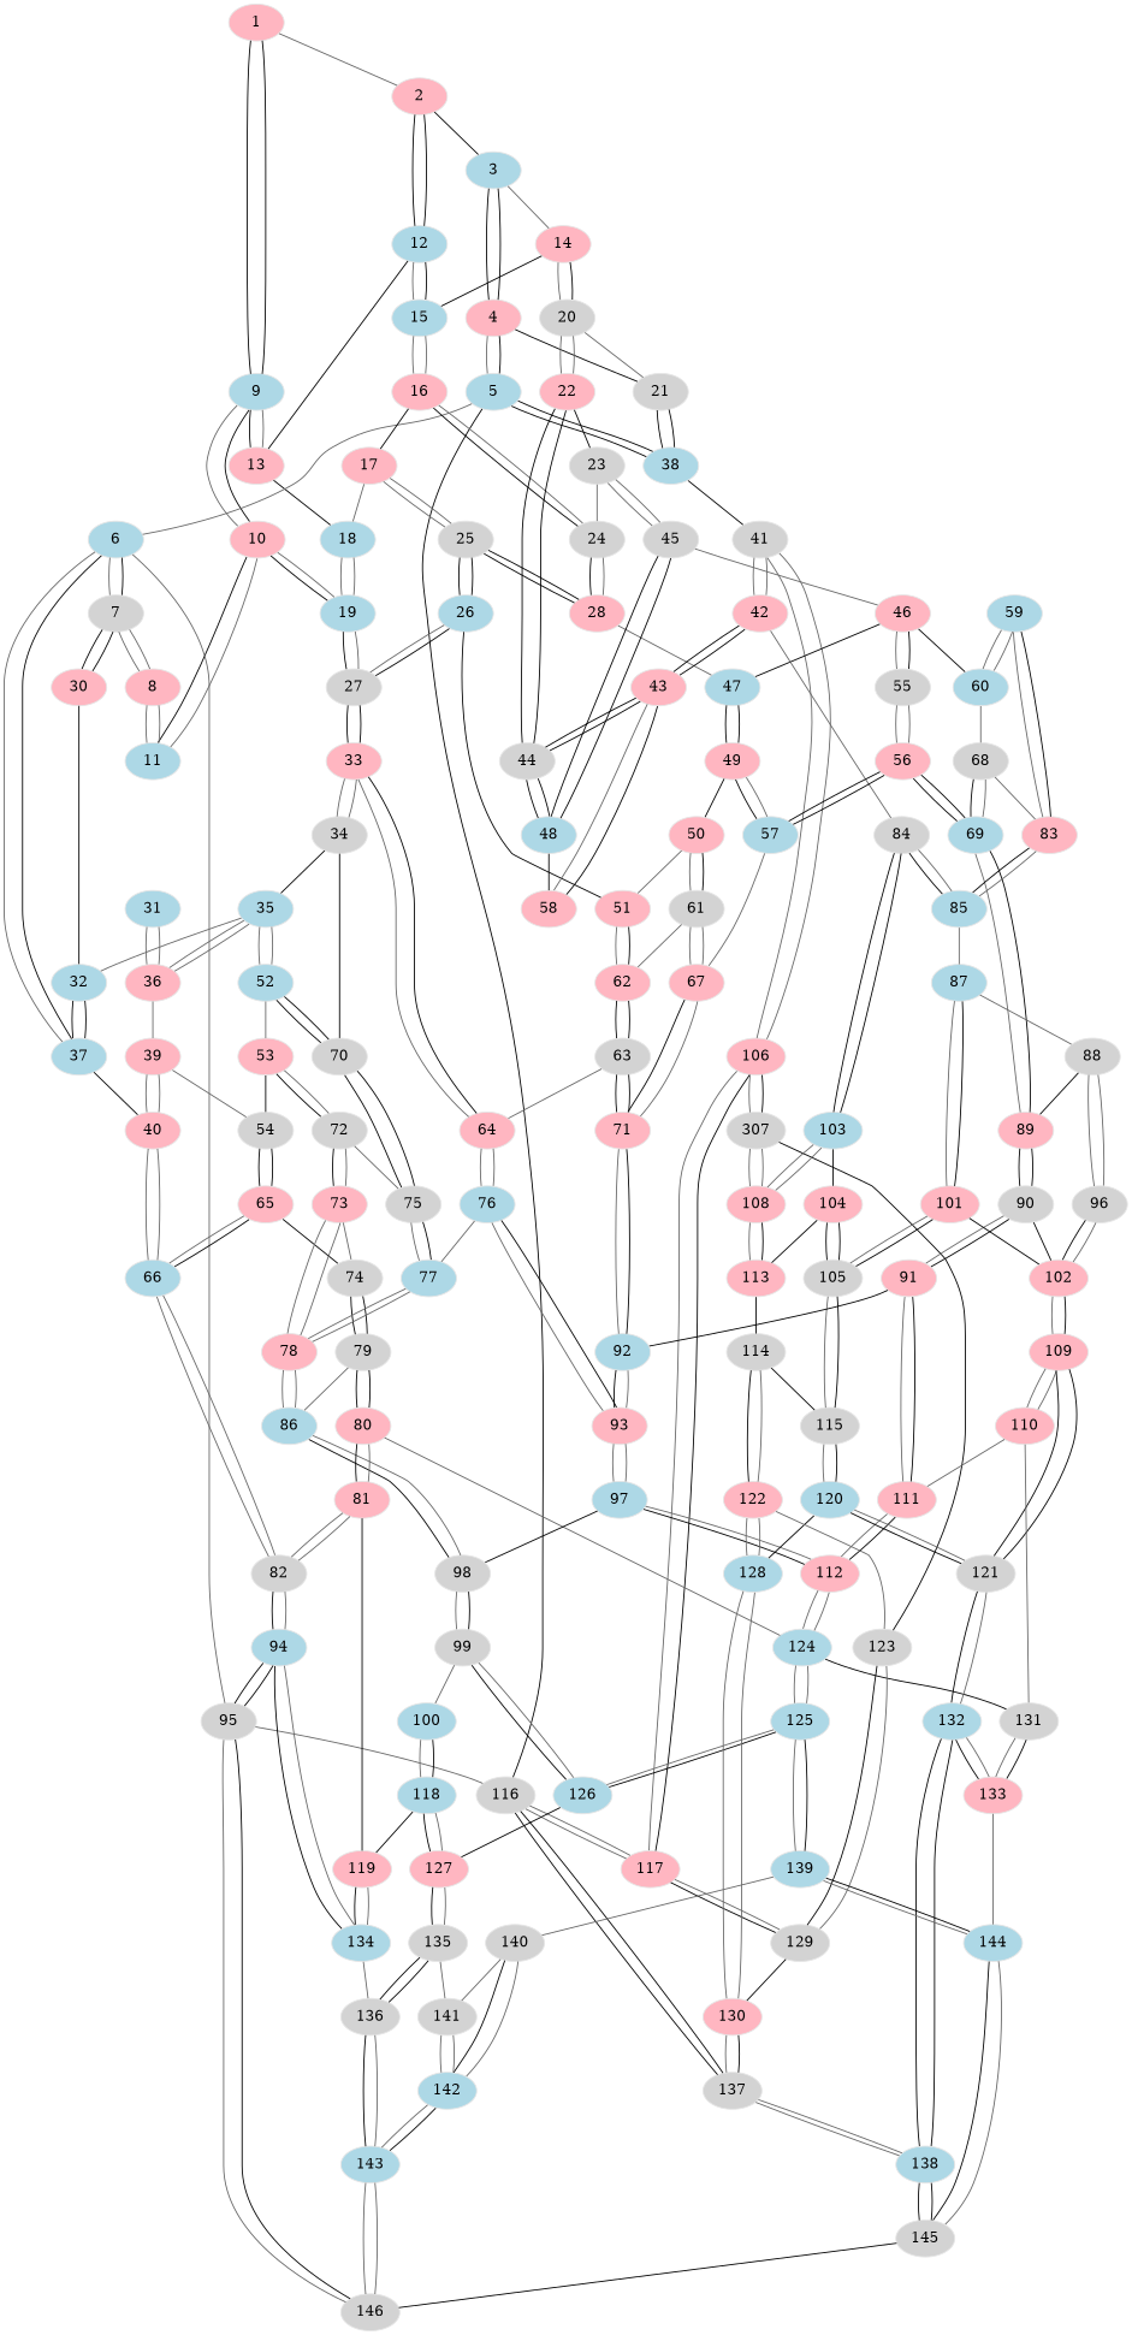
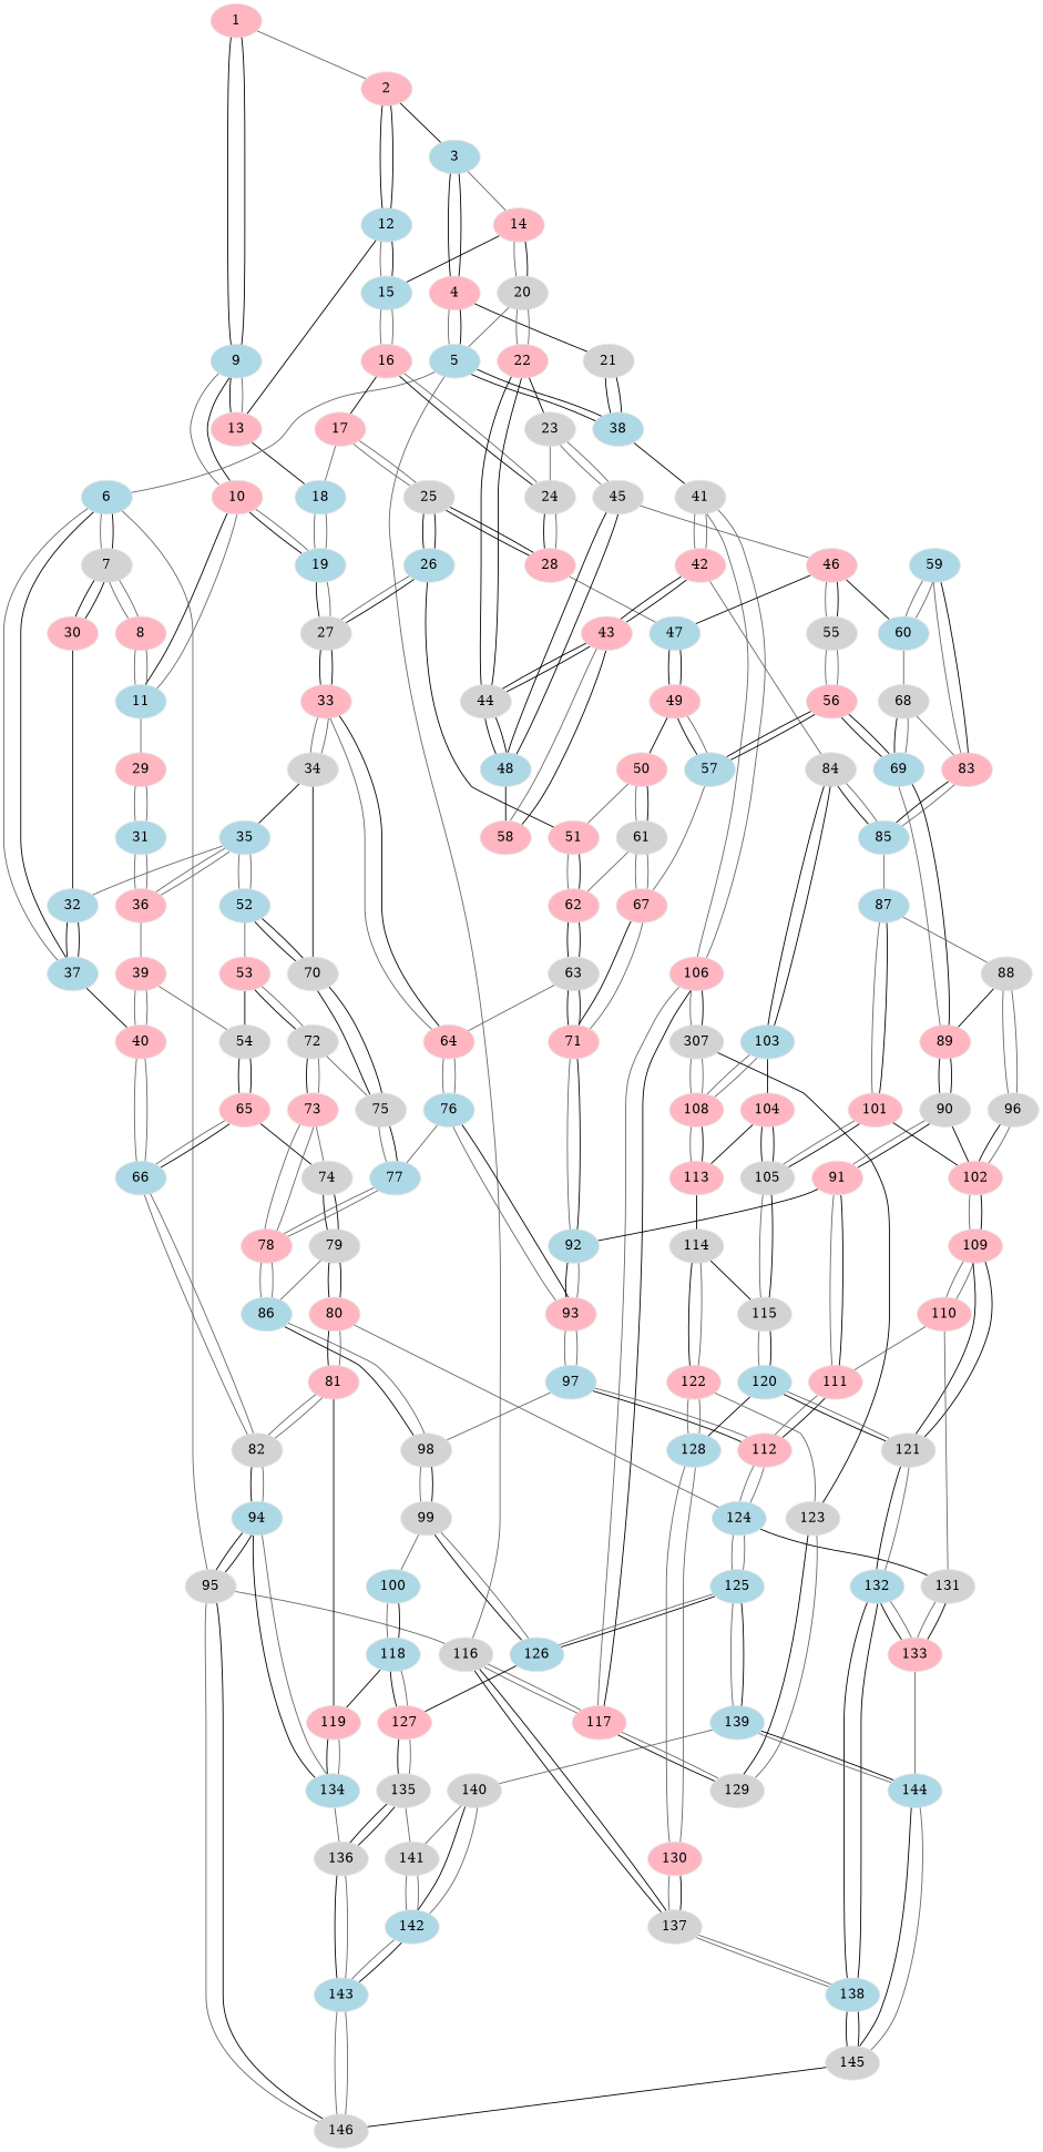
  graph {
    node [color=gray90 fillcolor=lightpink style=filled]
    edge [color=gray40]
    1
    2
    9 [fillcolor=lightblue]
    3 [fillcolor=lightblue]
    12 [fillcolor=lightblue]
    10
    13
    4
    14
    15 [fillcolor=lightblue]
    5 [fillcolor=lightblue]
    21 [fillcolor=lightgrey]
    20 [fillcolor=lightgrey]
    6 [fillcolor=lightblue]
    38 [fillcolor=lightblue]
    116 [fillcolor=lightgrey]
    7 [fillcolor=lightgrey]
    37 [fillcolor=lightblue]
    95 [fillcolor=lightgrey]
    41 [fillcolor=lightgrey]
    117
    137 [fillcolor=lightgrey]
    8
    30
    40
    146 [fillcolor=lightgrey]
    11 [fillcolor=lightblue]
    32 [fillcolor=lightblue]
+   29
    19 [fillcolor=lightblue]
    18 [fillcolor=lightblue]
    27 [fillcolor=lightgrey]
    31 [fillcolor=lightblue]
    16
    22
    17
    24 [fillcolor=lightgrey]
    25 [fillcolor=lightgrey]
    28
    26 [fillcolor=lightblue]
    33
    23 [fillcolor=lightgrey]
    44 [fillcolor=lightgrey]
    45 [fillcolor=lightgrey]
    48 [fillcolor=lightblue]
    46
    47 [fillcolor=lightblue]
    51
    62
    34 [fillcolor=lightgrey]
    64
    49
    36
    39
    35 [fillcolor=lightblue]
    70 [fillcolor=lightgrey]
    76 [fillcolor=lightblue]
    52 [fillcolor=lightblue]
    75 [fillcolor=lightgrey]
    53
    54 [fillcolor=lightgrey]
    66 [fillcolor=lightblue]
    42
    106
    65
    82 [fillcolor=lightgrey]
    43
    84 [fillcolor=lightgrey]
    n69 [fillcolor=lightgrey label=307]
    58
    85 [fillcolor=lightblue]
    103 [fillcolor=lightblue]
    55 [fillcolor=lightgrey]
    60 [fillcolor=lightblue]
    56
    50
    57 [fillcolor=lightblue]
    61 [fillcolor=lightgrey]
    67
    63 [fillcolor=lightgrey]
    72 [fillcolor=lightgrey]
    73
    74 [fillcolor=lightgrey]
    69 [fillcolor=lightblue]
    68 [fillcolor=lightgrey]
    89
    71
    59 [fillcolor=lightblue]
    83
    92 [fillcolor=lightblue]
    77 [fillcolor=lightblue]
    93
    79 [fillcolor=lightgrey]
    94 [fillcolor=lightblue]
    90 [fillcolor=lightgrey]
    78
    86 [fillcolor=lightblue]
    80
    97 [fillcolor=lightblue]
    98 [fillcolor=lightgrey]
    81
    124 [fillcolor=lightblue]
    119
    100 [fillcolor=lightblue]
    118 [fillcolor=lightblue]
    134 [fillcolor=lightblue]
    87 [fillcolor=lightblue]
    104
    108
    88 [fillcolor=lightgrey]
    101
    99 [fillcolor=lightgrey]
    96 [fillcolor=lightgrey]
    102
    105 [fillcolor=lightgrey]
    91
    111
    112
    136 [fillcolor=lightgrey]
    109
    126 [fillcolor=lightblue]
    127
    115 [fillcolor=lightgrey]
    110
    121 [fillcolor=lightgrey]
    113
    114 [fillcolor=lightgrey]
    120 [fillcolor=lightblue]
    123 [fillcolor=lightgrey]
    129 [fillcolor=lightgrey]
    131 [fillcolor=lightgrey]
    132 [fillcolor=lightblue]
    133
    125 [fillcolor=lightblue]
    122
    128 [fillcolor=lightblue]
    138 [fillcolor=lightblue]
    130
    135 [fillcolor=lightgrey]
    139 [fillcolor=lightblue]
    144 [fillcolor=lightblue]
    140 [fillcolor=lightgrey]
    141 [fillcolor=lightgrey]
    145 [fillcolor=lightgrey]
    143 [fillcolor=lightblue]
    142 [fillcolor=lightblue]
    1 -- 2
    1 -- 9 [color=black]
    1 -- 9 [color=black]
    2 -- 3 [color=black]
    2 -- 12 [color=black]
    2 -- 12 [color=black]
    9 -- 10
    9 -- 10 [color=black]
    9 -- 13 [color=black]
    9 -- 13
    3 -- 4 [color=black]
    3 -- 4 [color=black]
    3 -- 14
    12 -- 13 [color=black]
    12 -- 15
    12 -- 15 [color=black]
    10 -- 11 [color=black]
    10 -- 11
    10 -- 19 [color=black]
    10 -- 19
    13 -- 18 [color=black]
    4 -- 5
    4 -- 5 [color=black]
    4 -- 21 [color=black]
    14 -- 15 [color=black]
    14 -- 20
    14 -- 20 [color=black]
    15 -- 16
    15 -- 16
    5 -- 6
    5 -- 38 [color=black]
    5 -- 38 [color=black]
-   5 -- 116 [color=black]
+   5 -- 116
    21 -- 38 [color=black]
    21 -- 38 [color=black]
-   20 -- 21
+   20 -- 5
    20 -- 22
    20 -- 22
    6 -- 7
    6 -- 7 [color=black]
    6 -- 37
    6 -- 37 [color=black]
    6 -- 95
    38 -- 41 [color=black]
    116 -- 117
    116 -- 117
    116 -- 137 [color=black]
    116 -- 137 [color=black]
    7 -- 8
    7 -- 8
    7 -- 30 [color=black]
    7 -- 30 [color=black]
    37 -- 40 [color=black]
    95 -- 116
    95 -- 146
    95 -- 146 [color=black]
    41 -- 42
    41 -- 42
    41 -- 106
    41 -- 106
    117 -- 129 [color=black]
    117 -- 129
    137 -- 138
    137 -- 138
    8 -- 11
    8 -- 11
    30 -- 32 [color=black]
    40 -- 66
    40 -- 66
+   11 -- 29
    32 -- 37 [color=black]
    32 -- 37 [color=black]
+   29 -- 31
+   29 -- 31
    19 -- 27 [color=black]
    19 -- 27
    18 -- 19
    18 -- 19
    27 -- 33 [color=black]
    27 -- 33 [color=black]
    31 -- 36
    31 -- 36
    16 -- 17 [color=black]
    16 -- 24 [color=black]
    16 -- 24
    22 -- 23 [color=black]
    22 -- 44 [color=black]
    22 -- 44 [color=black]
    17 -- 18
    17 -- 25
    17 -- 25
    24 -- 28 [color=black]
    24 -- 28
    25 -- 28 [color=black]
    25 -- 28 [color=black]
    25 -- 26 [color=black]
    25 -- 26 [color=black]
    28 -- 47
    26 -- 27
    26 -- 27 [color=black]
    26 -- 51 [color=black]
    33 -- 34
    33 -- 34
    33 -- 64
    33 -- 64 [color=black]
    23 -- 24
    23 -- 45
    23 -- 45
    44 -- 48 [color=black]
    44 -- 48 [color=black]
    45 -- 48 [color=black]
    45 -- 48 [color=black]
    45 -- 46
    48 -- 58 [color=black]
    46 -- 47 [color=black]
    46 -- 55
    46 -- 55 [color=black]
    46 -- 60 [color=black]
    47 -- 49 [color=black]
    47 -- 49 [color=black]
    51 -- 62
    51 -- 62 [color=black]
    62 -- 63 [color=black]
    62 -- 63 [color=black]
    34 -- 35 [color=black]
    34 -- 70 [color=black]
    64 -- 76
    64 -- 76
    49 -- 50 [color=black]
    49 -- 57 [color=black]
    49 -- 57
    36 -- 39
    39 -- 40
    39 -- 40
    39 -- 54
    35 -- 32
    35 -- 36
    35 -- 36
    35 -- 52
    35 -- 52
    70 -- 75 [color=black]
    70 -- 75 [color=black]
    76 -- 77
    76 -- 93
    76 -- 93 [color=black]
    52 -- 70 [color=black]
    52 -- 70 [color=black]
    52 -- 53
    75 -- 77
    75 -- 77 [color=black]
    53 -- 54 [color=black]
    53 -- 72 [color=black]
    53 -- 72
    54 -- 65 [color=black]
    54 -- 65 [color=black]
    66 -- 82
    66 -- 82
    42 -- 43 [color=black]
    42 -- 43 [color=black]
    42 -- 84
    106 -- 117
    106 -- 117 [color=black]
    106 -- n69
    106 -- n69 [color=black]
    65 -- 66
    65 -- 66 [color=black]
    65 -- 74 [color=black]
    82 -- 94 [color=black]
    82 -- 94
    43 -- 44 [color=black]
    43 -- 44 [color=black]
    43 -- 58
    43 -- 58 [color=black]
    84 -- 85 [color=black]
    84 -- 85
    84 -- 103 [color=black]
    84 -- 103 [color=black]
    n69 -- 108
    n69 -- 108
    n69 -- 123 [color=black]
    85 -- 87
    103 -- 104 [color=black]
    103 -- 108
    103 -- 108
    55 -- 56
    55 -- 56
    60 -- 68
    56 -- 57 [color=black]
    56 -- 57 [color=black]
    56 -- 69 [color=black]
    56 -- 69 [color=black]
    50 -- 51
    50 -- 61
    50 -- 61 [color=black]
    57 -- 67
    61 -- 62
    61 -- 67
    61 -- 67
    67 -- 71 [color=black]
    67 -- 71
    63 -- 64
    63 -- 71 [color=black]
    63 -- 71 [color=black]
    72 -- 75
    72 -- 73 [color=black]
    72 -- 73
    73 -- 74
    73 -- 78
    73 -- 78
    74 -- 79 [color=black]
    74 -- 79 [color=black]
    69 -- 89
    69 -- 89 [color=black]
    68 -- 69 [color=black]
    68 -- 69
    68 -- 83
    89 -- 90 [color=black]
    89 -- 90 [color=black]
    71 -- 92
    71 -- 92 [color=black]
    59 -- 60
    59 -- 60
    59 -- 83
    59 -- 83 [color=black]
    83 -- 85 [color=black]
    83 -- 85
    92 -- 93 [color=black]
    92 -- 93
    77 -- 78
    77 -- 78
    93 -- 97
    93 -- 97
    79 -- 86
    79 -- 80 [color=black]
    79 -- 80 [color=black]
    94 -- 95 [color=black]
    94 -- 95 [color=black]
    94 -- 134 [color=black]
    94 -- 134
    90 -- 102 [color=black]
    90 -- 91
    90 -- 91 [color=black]
    78 -- 86
    78 -- 86
    86 -- 98 [color=black]
    86 -- 98
    80 -- 81 [color=black]
    80 -- 81
    80 -- 124
-   97 -- 98 [color=black]
+   97 -- 98
    97 -- 112 [color=black]
    97 -- 112
    98 -- 99
    98 -- 99 [color=black]
    81 -- 82
    81 -- 82
    81 -- 119 [color=black]
    124 -- 131 [color=black]
    124 -- 125
    124 -- 125
    119 -- 134 [color=black]
    119 -- 134
    100 -- 118
    100 -- 118 [color=black]
    118 -- 119 [color=black]
    118 -- 127 [color=black]
    118 -- 127
    134 -- 136
    87 -- 88
    87 -- 101
    87 -- 101 [color=black]
    104 -- 105 [color=black]
    104 -- 105 [color=black]
    104 -- 113 [color=black]
    108 -- 113
    108 -- 113 [color=black]
    88 -- 89 [color=black]
    88 -- 96
    88 -- 96
    101 -- 102 [color=black]
    101 -- 105
    101 -- 105 [color=black]
    99 -- 100
    99 -- 126 [color=black]
    99 -- 126
    96 -- 102 [color=black]
    96 -- 102
    102 -- 109
    102 -- 109 [color=black]
    105 -- 115
    105 -- 115 [color=black]
    91 -- 92 [color=black]
    91 -- 111
    91 -- 111 [color=black]
    111 -- 112
    111 -- 112 [color=black]
    112 -- 124
    112 -- 124
    136 -- 143 [color=black]
    136 -- 143
    109 -- 110
    109 -- 110
    109 -- 121 [color=black]
    109 -- 121 [color=black]
    126 -- 127 [color=black]
    127 -- 135 [color=black]
    127 -- 135
    115 -- 120
    115 -- 120 [color=black]
    110 -- 111
    110 -- 131
    121 -- 132 [color=black]
    121 -- 132
    113 -- 114 [color=black]
    114 -- 115 [color=black]
    114 -- 122 [color=black]
    114 -- 122
    120 -- 121 [color=black]
    120 -- 121
    120 -- 128 [color=black]
    123 -- 129 [color=black]
    123 -- 129
-   129 -- 130 [color=black]
    131 -- 133
    131 -- 133 [color=black]
    132 -- 133 [color=black]
    132 -- 133
    132 -- 138 [color=black]
    132 -- 138 [color=black]
    133 -- 144
    125 -- 126
    125 -- 126 [color=black]
    125 -- 139
    125 -- 139 [color=black]
    122 -- 123
    122 -- 128
    122 -- 128
    128 -- 130
    128 -- 130
    138 -- 145 [color=black]
    138 -- 145 [color=black]
    130 -- 137
    130 -- 137 [color=black]
    135 -- 136 [color=black]
    135 -- 136 [color=black]
    135 -- 141
    139 -- 144
    139 -- 144 [color=black]
    139 -- 140
    144 -- 145 [color=black]
    144 -- 145
    140 -- 141
    140 -- 142 [color=black]
    140 -- 142
    141 -- 142
    141 -- 142
    145 -- 146 [color=black]
    143 -- 146
    143 -- 146
    142 -- 143
    142 -- 143 [color=black]
  }
